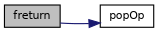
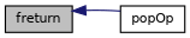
  digraph {
    rankdir=LR
    node [color=black fontname=Helvetica fontsize=10 shape=record style=filled]
    n1 [fillcolor=grey75 fontcolor=black height=0.2 label=freturn width=0.4]
    n2 [fillcolor=white height=0.2 label=popOp width=0.4]
-   n1 -> n2 [color=midnightblue fontname=Helvetica fontsize=10 labelfontname=Helvetica labelfontsize=10 style=solid]
+   n2 -> n1 [color=midnightblue fontname=Helvetica fontsize=10 labelfontname=Helvetica labelfontsize=10 style=solid]
  }
